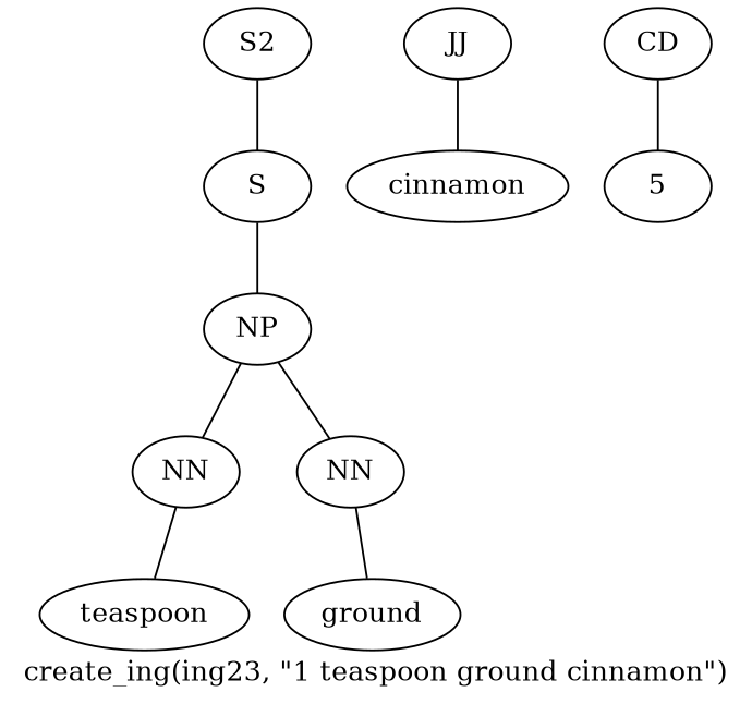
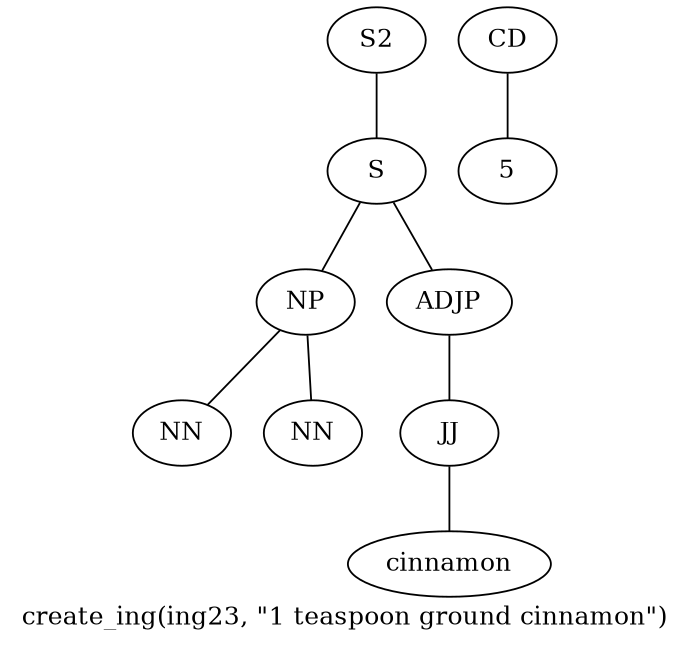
  graph {
    label="create_ing(ing23, \"1 teaspoon ground cinnamon\")"
    n1 [label=S2]
    n2 [label=S]
    n3 [label=NP]
+   n4 [label=ADJP]
    n5 [label=NN]
    n6 [label=NN]
    n7 [label=JJ]
    n8 [label=CD]
    n9 [label=5]
-   n10 [label=teaspoon]
-   n11 [label=ground]
    n12 [label=cinnamon]
    n1 -- n2
    n2 -- n3
+   n2 -- n4
    n3 -- n5
    n3 -- n6
-   n5 -- n10
-   n6 -- n11
+   n4 -- n7
    n7 -- n12
    n8 -- n9
  }
